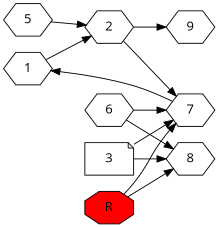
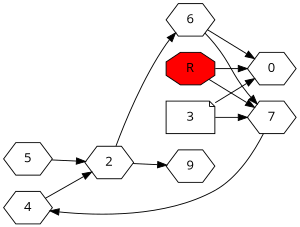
  digraph {
    fontname="Open Sans"
    rankdir=LR
    node [fontname="Open Sans" shape=hexagon]
    edge [fontname="Open Sans"]
-   1
+   1 [label=4]
    2
    6
    9
    3 [shape=note]
    7
-   8
+   8 [label=0]
    5
    R [fillcolor="#ff0000" shape=octagon style=filled]
    1 -> 2
-   2 -> 7
+   2 -> 6
    2 -> 9
    6 -> 7
    6 -> 8
    3 -> 7
    3 -> 8
    7 -> 1
    5 -> 2
    R -> 7
    R -> 8
  }
